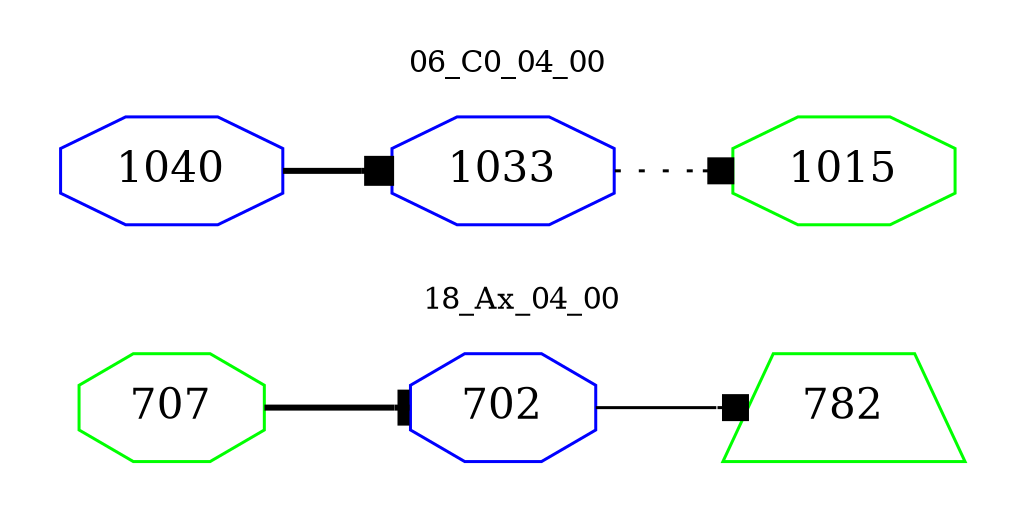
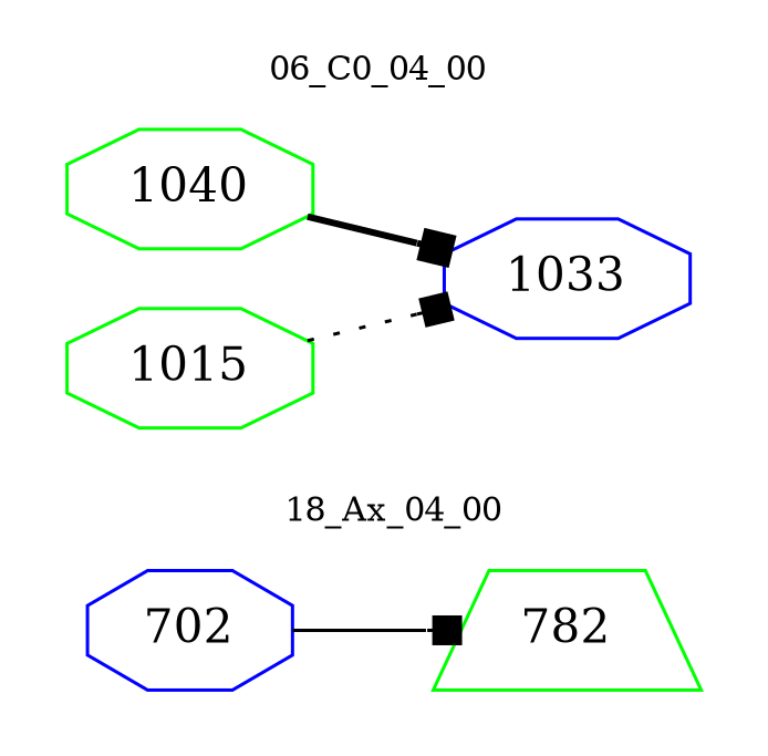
  digraph {
    rankdir=LR
    node [color=green shape=octagon]
    edge [arrowhead=box color=black style=bold]
-   n1 [label=707]
    n2 [color=blue label=702]
    n3 [label=782 shape=trapezium]
-   n4 [color=blue label=1040]
+   n4 [label=1040]
    n5 [color=blue label=1033]
    n6 [label=1015]
    subgraph cluster_1 {
      color=white
      fontsize=10
      label="18_Ax_04_00"
-     n1
      n2
      n3
    }
    subgraph cluster_2 {
      color=white
      fontsize=10
      label="06_C0_04_00"
      n4
      n5
      n6
    }
-   n1 -> n2 [arrowhead=tee]
    n2 -> n3 [style=solid]
    n4 -> n5
-   n5 -> n6 [style=dotted]
+   n6 -> n5 [style=dotted]
  }
